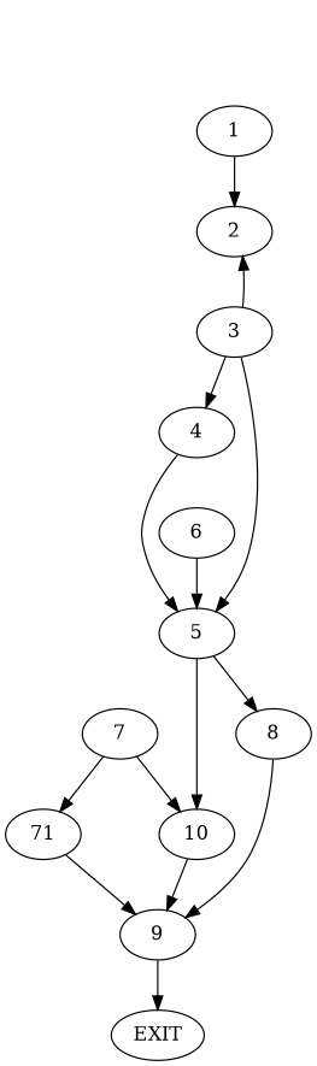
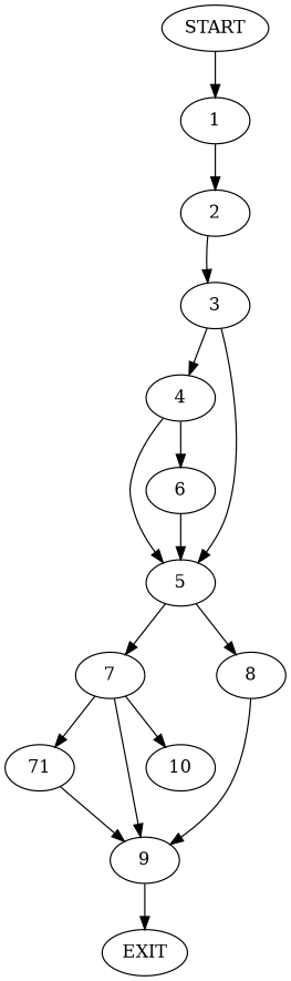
  digraph {
+   n1 [label=START]
    1
    2
    n4 [label=EXIT]
    3
    4
    5
    6
    7
    8
    10
    n12 [label=71]
    9
+   n1 -> 1
    1 -> 2
-   3 -> 2
+   2 -> 3
    3 -> 4
    3 -> 5
    4 -> 5
-   5 -> 10
+   4 -> 6
+   5 -> 7
    5 -> 8
    6 -> 5
    7 -> 10
    7 -> n12
    8 -> 9
-   10 -> 9
+   7 -> 9
    n12 -> 9
    9 -> n4
  }
